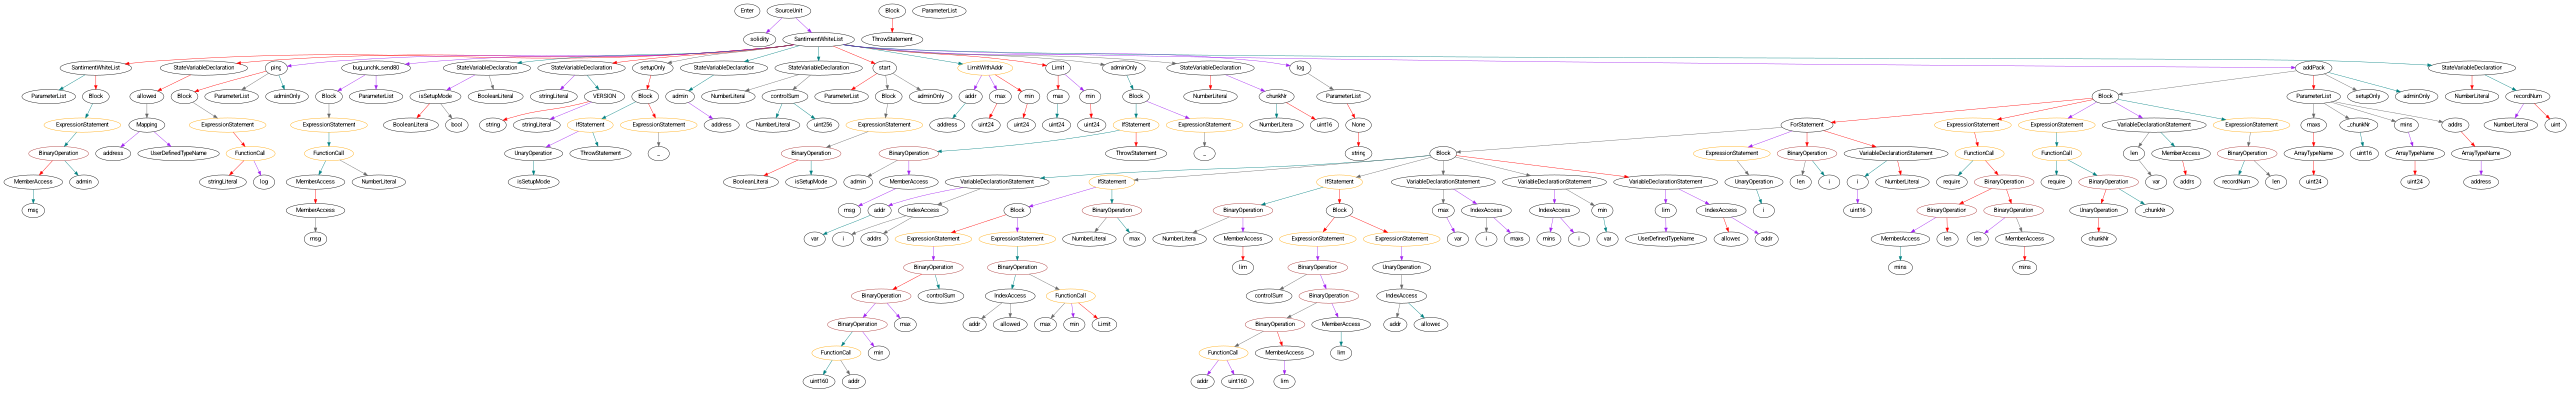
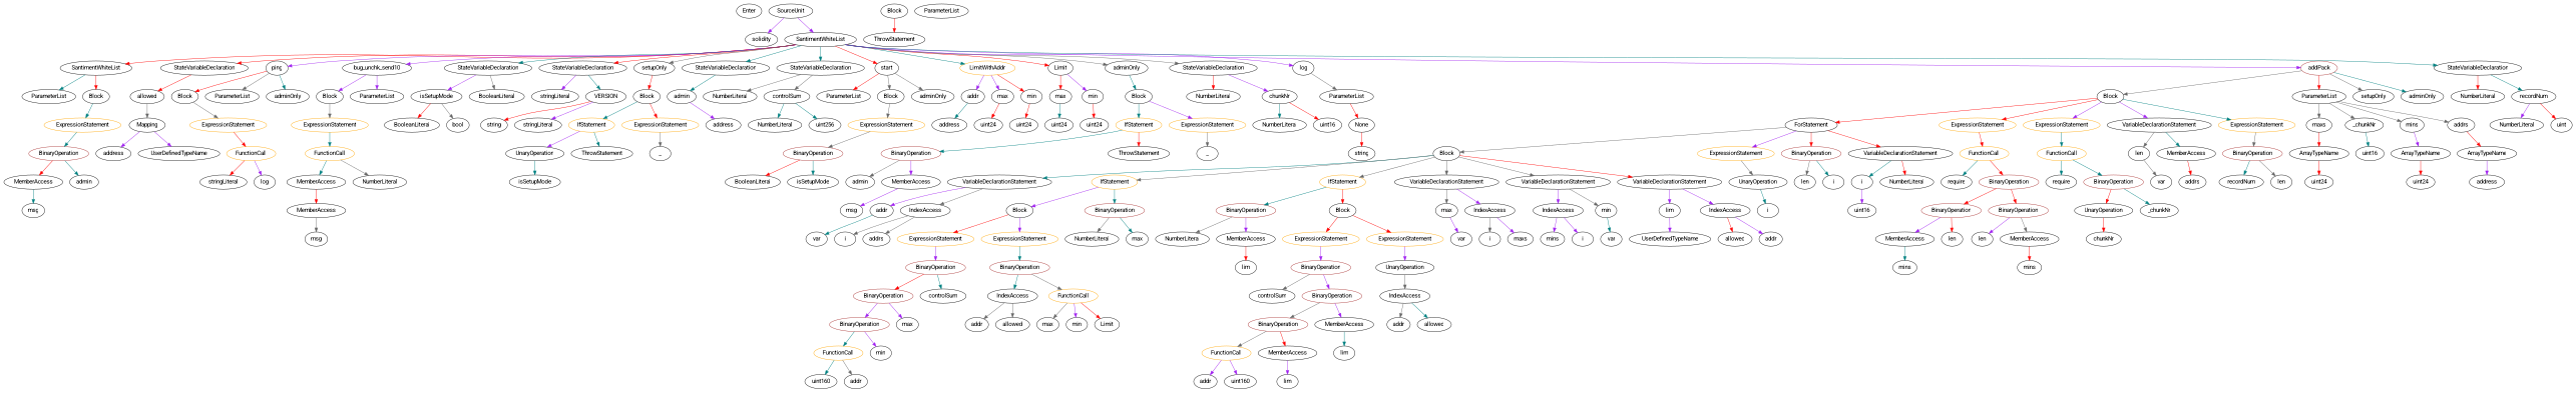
  strict digraph {
    fontname=Roboto
    node [fontname=Roboto color=black]
    edge [color=red fontname=Roboto]
    Enter [height=0.5 width=0.83628 color=""]
    n2 [height=0.5 label=addr width=0.76697]
    n3 [height=0.5 label=addr width=0.76697]
    n4 [height=0.5 label=Block width=0.90558]
    n5 [height=0.5 label=VariableDeclarationStatement width=3.3174]
    n6 [color=orange height=0.5 label=IfStatement width=1.4739]
    n7 [color=orange height=0.5 label=IfStatement width=1.4739]
    n8 [height=0.5 label=VariableDeclarationStatement width=3.3174]
    n9 [height=0.5 label=VariableDeclarationStatement width=3.3174]
    n10 [height=0.5 label=VariableDeclarationStatement width=3.3174]
    n11 [height=0.5 label=addr width=0.76697]
    n12 [height=0.5 label=IndexAccess width=1.6402]
    n13 [height=0.5 label=Block width=0.90558]
    n14 [color=brown height=0.5 label=BinaryOperation width=1.9867]
    n15 [color=brown height=0.5 label=BinaryOperation width=1.9867]
    n16 [height=0.5 label=Block width=0.90558]
    n17 [height=0.5 label=max width=0.75]
    n18 [height=0.5 label=IndexAccess width=1.6402]
    n19 [height=0.5 label=IndexAccess width=1.6402]
    n20 [height=0.5 label=min width=0.75]
    n21 [height=0.5 label=lim width=0.75]
    n22 [height=0.5 label=IndexAccess width=1.6402]
    n23 [height=0.5 label=var width=0.75]
    n24 [height=0.5 label=i width=0.75]
    n25 [height=0.5 label=addrs width=0.87786]
    n26 [color=orange height=0.5 label=ExpressionStatement width=2.458]
    n27 [color=orange height=0.5 label=ExpressionStatement width=2.458]
    n28 [height=0.5 label=NumberLiteral width=1.765]
    n29 [height=0.5 label=max width=0.75]
    n30 [height=0.5 label=NumberLiteral width=1.765]
    n31 [height=0.5 label=MemberAccess width=1.9174]
    n32 [color=orange height=0.5 label=ExpressionStatement width=2.458]
    n33 [color=orange height=0.5 label=ExpressionStatement width=2.458]
    n34 [height=0.5 label=var width=0.75]
    n35 [height=0.5 label=i width=0.75]
    n36 [height=0.5 label=maxs width=0.83628]
    n37 [height=0.5 label=mins width=0.78084]
    n38 [height=0.5 label=i width=0.75]
    n39 [height=0.5 label=var width=0.75]
    n40 [height=0.5 label=UserDefinedTypeName width=2.7214]
    n41 [height=0.5 label=allowed width=1.0858]
    n42 [height=0.5 label=addr width=0.76697]
    n43 [height=0.5 label=NumberLiteral width=1.765]
    n44 [height=0.5 label=string width=0.864]
    n45 [height=0.5 label=mins width=0.78084]
    n46 [color=brown height=0.5 label=BinaryOperation width=1.9867]
    n47 [height=0.5 label=controlSum width=1.5016]
    n48 [color=brown height=0.5 label=BinaryOperation width=1.9867]
    n49 [color=brown height=0.5 label=BinaryOperation width=1.9867]
    n50 [height=0.5 label=MemberAccess width=1.9174]
    n51 [color=orange height=0.5 label=FunctionCall width=1.6125]
    n52 [height=0.5 label=MemberAccess width=1.9174]
    n53 [height=0.5 label=lim width=0.75]
    n54 [height=0.5 label=ForStatement width=1.6818]
    n55 [color=orange height=0.5 label=ExpressionStatement width=2.458]
    n56 [color=brown height=0.5 label=BinaryOperation width=1.9867]
    n57 [height=0.5 label=VariableDeclarationStatement width=3.3174]
    n58 [height=0.5 label=UnaryOperation width=1.9452]
    n59 [height=0.5 label=len width=0.75]
    n60 [height=0.5 label=i width=0.75]
    n61 [height=0.5 label=i width=0.75]
    n62 [height=0.5 label=NumberLiteral width=1.765]
    n63 [height=0.5 label=i width=0.75]
    n64 [height=0.5 label=uint16 width=0.91945]
    n65 [color=brown height=0.5 label=BinaryOperation width=1.9867]
    n66 [color=brown height=0.5 label=BinaryOperation width=1.9867]
    n67 [height=0.5 label=controlSum width=1.5016]
    n68 [color=brown height=0.5 label=BinaryOperation width=1.9867]
    n69 [height=0.5 label=max width=0.75]
    n70 [color=orange height=0.5 label=FunctionCall width=1.6125]
    n71 [height=0.5 label=min width=0.75]
    n72 [height=0.5 label=ParameterList width=1.7095]
    n73 [height=0.5 label=allowed width=1.0858]
    n74 [height=0.5 label=stringLiteral width=1.5016]
    n75 [height=0.5 label=lim width=0.75]
    n76 [height=0.5 label=addr width=0.76697]
    n77 [color=orange height=0.5 label=ExpressionStatement width=2.458]
    n78 [color=orange height=0.5 label=FunctionCall width=1.6125]
    n79 [height=0.5 label=require width=1.0026]
    n80 [color=brown height=0.5 label=BinaryOperation width=1.9867]
    n81 [color=brown height=0.5 label=BinaryOperation width=1.9867]
    n82 [color=brown height=0.5 label=BinaryOperation width=1.9867]
    n83 [height=0.5 label=UnaryOperation width=1.9452]
    n84 [height=0.5 label=chunkNr width=1.1828]
    n85 [height=0.5 label=ThrowStatement width=2.0006]
    n86 [height=0.5 label=UnaryOperation width=1.9452]
    n87 [height=0.5 label=IndexAccess width=1.6402]
    n88 [height=0.5 label=uint24 width=0.91945]
    n89 [height=0.5 label=SantimentWhiteList width=2.3055]
    n90 [height=0.5 label=ParameterList width=1.7095]
    n91 [height=0.5 label=Block width=0.90558]
    n92 [color=orange height=0.5 label=ExpressionStatement width=2.458]
    n93 [color=brown height=0.5 label=BinaryOperation width=1.9867]
    n94 [height=0.5 label=StateVariableDeclaration width=2.8184]
    n95 [height=0.5 label=allowed width=1.0858]
    n96 [height=0.5 label=Mapping width=1.2105]
    n97 [height=0.5 label=address width=1.0996]
    n98 [height=0.5 label=UserDefinedTypeName width=2.7214]
    n99 [height=0.5 label=NumberLiteral width=1.765]
    n100 [height=0.5 label=UnaryOperation width=1.9452]
    n101 [height=0.5 label=isSetupMode width=1.6679]
    n102 [height=0.5 label=max width=0.75]
    n103 [height=0.5 label=uint24 width=0.91945]
    n104 [height=0.5 label=isSetupMode width=1.6679]
    n105 [height=0.5 label=BooleanLiteral width=1.7788]
    n106 [height=0.5 label=bool width=0.76697]
    n107 [height=0.5 label=solidity width=1.0442]
    n108 [height=0.5 label=uint24 width=0.91945]
    n109 [height=0.5 label=uint160 width=1.0442]
    n110 [height=0.5 label=ping width=0.75]
    n111 [height=0.5 label=Block width=0.90558]
    n112 [height=0.5 label=ParameterList width=1.7095]
    n113 [height=0.5 label=adminOnly width=1.4184]
    n114 [color=orange height=0.5 label=ExpressionStatement width=2.458]
    n115 [color=orange height=0.5 label=FunctionCall width=1.6125]
    n116 [height=0.5 label=lim width=0.75]
    n117 [height=0.5 label=admin width=0.91945]
    n118 [height=0.5 label=uint160 width=1.0442]
    n119 [height=0.5 label=addr width=0.76697]
    n120 [color=orange height=0.5 label=IfStatement width=1.4739]
    n121 [height=0.5 label=ThrowStatement width=2.0006]
    n122 [height=0.5 label=NumberLiteral width=1.765]
    n123 [height=0.5 label=uint16 width=0.91945]
    n124 [height=0.5 label=_ width=0.75]
-   n125 [height=0.5 label=bug_unchk_send80 width=2.3194]
+   n125 [height=0.5 label=bug_unchk_send10 width=2.3194]
    n126 [height=0.5 label=Block width=0.90558]
    n127 [height=0.5 label=ParameterList width=1.7095]
    n128 [color=orange height=0.5 label=ExpressionStatement width=2.458]
    n129 [color=orange height=0.5 label=FunctionCall width=1.6125]
    n130 [height=0.5 label=StateVariableDeclaration width=2.8184]
    n131 [height=0.5 label=BooleanLiteral width=1.7788]
    n132 [height=0.5 label=StateVariableDeclaration width=2.8184]
    n133 [height=0.5 label=stringLiteral width=1.5016]
    n134 [height=0.5 label=VERSION width=1.4184]
    n135 [height=0.5 label=setupOnly width=1.3491]
    n136 [height=0.5 label=Block width=0.90558]
    n137 [color=orange height=0.5 label=ExpressionStatement width=2.458]
    n138 [height=0.5 label=StateVariableDeclaration width=2.8184]
    n139 [height=0.5 label=admin width=0.91945]
    n140 [height=0.5 label=address width=1.0996]
    n141 [height=0.5 label=BooleanLiteral width=1.7788]
    n142 [height=0.5 label=max width=0.75]
    n143 [height=0.5 label=min width=0.75]
    n144 [height=0.5 label=stringLiteral width=1.5016]
    n145 [height=0.5 label=log width=0.75]
    n146 [height=0.5 label=address width=1.0996]
    n147 [height=0.5 label=NumberLiteral width=1.765]
    n148 [height=0.5 label=address width=1.0996]
    n149 [height=0.5 label=NumberLiteral width=1.765]
    n150 [color=orange height=0.5 label=FunctionCall width=1.6125]
    n151 [height=0.5 label=require width=1.0026]
    n152 [color=brown height=0.5 label=BinaryOperation width=1.9867]
    n153 [height=0.5 label=_chunkNr width=1.3214]
    n154 [height=0.5 label=SantimentWhiteList width=2.3055]
    n155 [height=0.5 label=StateVariableDeclaration width=2.8184]
    n156 [height=0.5 label=start width=0.75]
    n157 [color=orange height=0.5 label=LimitWithAddr width=1.862]
    n158 [height=0.5 label=Limit width=0.82242]
    n159 [height=0.5 label=adminOnly width=1.4184]
    n160 [height=0.5 label=StateVariableDeclaration width=2.8184]
    n161 [height=0.5 label=log width=0.75]
-   n162 [height=0.5 label=addPack width=1.1967]
+   n162 [color=brown height=0.5 label=addPack width=1.1967]
    n163 [height=0.5 label=StateVariableDeclaration width=2.8184]
    n164 [height=0.5 label=controlSum width=1.5016]
    n165 [height=0.5 label=Block width=0.90558]
    n166 [height=0.5 label=adminOnly width=1.4184]
    n167 [height=0.5 label=addr width=0.76697]
    n168 [height=0.5 label=max width=0.75]
    n169 [height=0.5 label=min width=0.75]
    n170 [height=0.5 label=min width=0.75]
    n171 [height=0.5 label=Block width=0.90558]
    n172 [height=0.5 label=NumberLiteral width=1.765]
    n173 [height=0.5 label=chunkNr width=1.1828]
    n174 [height=0.5 label=ParameterList width=1.7095]
    n175 [height=0.5 label=Block width=0.90558]
    n176 [height=0.5 label=ParameterList width=1.7095]
    n177 [height=0.5 label=setupOnly width=1.3491]
    n178 [height=0.5 label=adminOnly width=1.4184]
    n179 [height=0.5 label=recordNum width=1.4739]
    n180 [height=0.5 label=uint256 width=1.0442]
    n181 [color=orange height=0.5 label=ExpressionStatement width=2.458]
    n182 [height=0.5 label=uint24 width=0.91945]
    n183 [height=0.5 label=uint24 width=0.91945]
    n184 [color=orange height=0.5 label=IfStatement width=1.4739]
    n185 [color=orange height=0.5 label=ExpressionStatement width=2.458]
    n186 [height=0.5 label=uint16 width=0.91945]
    n187 [height=0.5 label=None width=0.85014]
    n188 [color=orange height=0.5 label=ExpressionStatement width=2.458]
    n189 [height=0.5 label=VariableDeclarationStatement width=3.3174]
    n190 [color=orange height=0.5 label=ExpressionStatement width=2.458]
    n191 [height=0.5 label=maxs width=0.83628]
    n192 [height=0.5 label=_chunkNr width=1.3214]
    n193 [height=0.5 label=mins width=0.78084]
    n194 [height=0.5 label=addrs width=0.87786]
    n195 [height=0.5 label=uint width=0.75]
    n196 [height=0.5 label=MemberAccess width=1.9174]
    n197 [height=0.5 label=len width=0.75]
    n198 [height=0.5 label=len width=0.75]
    n199 [height=0.5 label=MemberAccess width=1.9174]
    n200 [height=0.5 label=len width=0.75]
    n201 [height=0.5 label=var width=0.75]
    n202 [height=0.5 label=MemberAccess width=1.9174]
    n203 [height=0.5 label=MemberAccess width=1.9174]
    n204 [height=0.5 label=msg width=0.75]
    n205 [color=brown height=0.5 label=BinaryOperation width=1.9867]
    n206 [height=0.5 label=MemberAccess width=1.9174]
    n207 [height=0.5 label=msg width=0.75]
    n208 [height=0.5 label=mins width=0.78084]
    n209 [height=0.5 label=MemberAccess width=1.9174]
    n210 [color=brown height=0.5 label=BinaryOperation width=1.9867]
    n211 [height=0.5 label=addrs width=0.87786]
    n212 [height=0.5 label=recordNum width=1.4739]
    n213 [height=0.5 label=len width=0.75]
    n214 [height=0.5 label=string width=0.864]
    n215 [height=0.5 label=MemberAccess width=1.9174]
    n216 [height=0.5 label=admin width=0.91945]
    n217 [height=0.5 label=msg width=0.75]
    n218 [color=brown height=0.5 label=BinaryOperation width=1.9867]
    n219 [height=0.5 label=uint24 width=0.91945]
    n220 [color=brown height=0.5 label=BinaryOperation width=1.9867]
    n221 [height=0.5 label=ThrowStatement width=2.0006]
    n222 [height=0.5 label=ArrayTypeName width=2.0145]
    n223 [height=0.5 label=NumberLiteral width=1.765]
    n224 [height=0.5 label=ArrayTypeName width=2.0145]
    n225 [height=0.5 label=ArrayTypeName width=2.0145]
    n226 [height=0.5 label=IndexAccess width=1.6402]
    n227 [height=0.5 label=allowed width=1.0858]
    n228 [height=0.5 label=isSetupMode width=1.6679]
    n229 [color=orange height=0.5 label=FunctionCall width=1.6125]
    n230 [height=0.5 label=Limit width=0.82242]
    n231 [height=0.5 label=_ width=0.75]
    n232 [height=0.5 label=Block width=0.90558]
    n233 [height=0.5 label=ParameterList width=1.7095]
    n234 [height=0.5 label=SourceUnit width=1.46]
    n4 -> n5 [color=teal]
    n4 -> n6 [color=gray40]
    n4 -> n7 [color=gray40]
    n4 -> n8 [color=gray40]
    n4 -> n9 [color=gray40]
    n4 -> n10
    n5 -> n11 [color=purple]
    n5 -> n12 [color=gray40]
    n6 -> n13 [color=purple]
    n6 -> n14 [color=teal]
    n7 -> n15 [color=teal]
    n7 -> n16
    n8 -> n17 [color=gray40]
    n8 -> n18 [color=purple]
    n9 -> n19 [color=purple]
    n9 -> n20 [color=gray40]
    n10 -> n21 [color=purple]
    n10 -> n22 [color=purple]
    n11 -> n23 [color=teal]
    n12 -> n24 [color=gray40]
    n12 -> n25 [color=gray40]
    n13 -> n26
    n13 -> n27 [color=purple]
    n14 -> n28 [color=gray40]
    n14 -> n29 [color=teal]
    n15 -> n30 [color=gray40]
    n15 -> n31 [color=purple]
    n16 -> n32
    n16 -> n33
    n17 -> n34 [color=purple]
    n18 -> n35 [color=gray40]
    n18 -> n36 [color=purple]
    n19 -> n37 [color=purple]
    n19 -> n38 [color=purple]
    n20 -> n39 [color=teal]
    n21 -> n40 [color=purple]
    n22 -> n41
    n22 -> n42 [color=purple]
    n26 -> n65 [color=purple]
    n27 -> n218 [color=teal]
    n31 -> n75
    n32 -> n46 [color=purple]
    n33 -> n86 [color=purple]
    n46 -> n47 [color=gray40]
    n46 -> n48 [color=purple]
    n48 -> n49 [color=gray40]
    n48 -> n50 [color=purple]
    n49 -> n51 [color=gray40]
    n49 -> n52
    n50 -> n53 [color=teal]
    n51 -> n76 [color=purple]
    n51 -> n109 [color=purple]
    n52 -> n116 [color=purple]
    n54 -> n4 [color=gray40]
    n54 -> n55 [color=purple]
    n54 -> n56
    n54 -> n57
    n55 -> n58 [color=gray40]
    n56 -> n59 [color=gray40]
    n56 -> n60 [color=teal]
    n57 -> n61 [color=teal]
    n57 -> n62
    n58 -> n63 [color=teal]
    n61 -> n64 [color=purple]
    n65 -> n66
    n65 -> n67 [color=teal]
    n66 -> n68 [color=purple]
    n66 -> n69 [color=purple]
    n68 -> n70 [color=teal]
    n68 -> n71 [color=purple]
    n70 -> n118 [color=teal]
    n70 -> n119 [color=gray40]
    n77 -> n78
    n78 -> n79 [color=teal]
    n78 -> n80
    n80 -> n81
    n80 -> n82
    n81 -> n196 [color=purple]
    n81 -> n197
    n82 -> n198 [color=purple]
    n82 -> n199 [color=gray40]
    n83 -> n84
    n86 -> n87 [color=gray40]
    n87 -> n2 [color=gray40]
    n87 -> n73 [color=teal]
    n89 -> n90 [color=teal]
    n89 -> n91
    n91 -> n92 [color=teal]
    n92 -> n93 [color=teal]
    n93 -> n215
    n93 -> n216 [color=teal]
    n94 -> n95
    n95 -> n96 [color=gray40]
    n96 -> n97 [color=purple]
    n96 -> n98 [color=purple]
    n100 -> n101 [color=teal]
    n102 -> n103 [color=teal]
    n104 -> n105
    n104 -> n106 [color=gray40]
    n110 -> n111
    n110 -> n112 [color=gray40]
    n110 -> n113 [color=teal]
    n111 -> n114 [color=gray40]
    n114 -> n115
    n115 -> n144
    n115 -> n145 [color=purple]
    n120 -> n100 [color=purple]
    n120 -> n121 [color=teal]
    n125 -> n126 [color=purple]
    n125 -> n127 [color=purple]
    n126 -> n128 [color=gray40]
    n128 -> n129 [color=teal]
    n129 -> n202 [color=teal]
    n129 -> n223 [color=gray40]
    n130 -> n104 [color=purple]
    n130 -> n131 [color=gray40]
    n132 -> n133 [color=purple]
    n132 -> n134 [color=teal]
    n134 -> n44
    n134 -> n74 [color=purple]
    n135 -> n136
    n136 -> n120 [color=teal]
    n136 -> n137
    n137 -> n124 [color=gray40]
    n138 -> n139 [color=teal]
    n139 -> n140 [color=purple]
    n150 -> n151 [color=teal]
    n150 -> n152 [color=teal]
    n152 -> n83
    n152 -> n153 [color=teal]
    n154 -> n89
    n154 -> n94
    n154 -> n110 [color=purple]
    n154 -> n125 [color=purple]
    n154 -> n130 [color=teal]
    n154 -> n132
    n154 -> n135 [color=gray40]
    n154 -> n138 [color=teal]
    n154 -> n155 [color=teal]
    n154 -> n156
    n154 -> n157 [color=teal]
    n154 -> n158
    n154 -> n159 [color=gray40]
    n154 -> n160 [color=gray40]
    n154 -> n161 [color=purple]
    n154 -> n162 [color=purple]
    n154 -> n163 [color=teal]
    n155 -> n99 [color=gray40]
    n155 -> n164 [color=gray40]
    n156 -> n72
    n156 -> n165 [color=gray40]
    n156 -> n166 [color=gray40]
    n157 -> n167 [color=purple]
    n157 -> n168 [color=purple]
    n157 -> n169
    n158 -> n102
    n158 -> n170 [color=purple]
    n159 -> n171 [color=teal]
    n160 -> n172
    n160 -> n173 [color=purple]
    n161 -> n174 [color=gray40]
    n162 -> n175 [color=gray40]
    n162 -> n176
    n162 -> n177 [color=gray40]
    n162 -> n178 [color=teal]
    n163 -> n43
    n163 -> n179 [color=teal]
    n164 -> n147 [color=teal]
    n164 -> n180 [color=teal]
    n165 -> n181 [color=gray40]
    n167 -> n146 [color=teal]
    n168 -> n182
    n169 -> n183
    n170 -> n88
    n171 -> n184 [color=teal]
    n171 -> n185 [color=purple]
    n173 -> n149 [color=teal]
    n173 -> n186
    n174 -> n187
    n175 -> n54
    n175 -> n77
    n175 -> n188 [color=purple]
    n175 -> n189 [color=purple]
    n175 -> n190 [color=teal]
    n176 -> n191 [color=gray40]
    n176 -> n192 [color=gray40]
    n176 -> n193 [color=gray40]
    n176 -> n194 [color=gray40]
    n179 -> n122 [color=purple]
    n179 -> n195
    n181 -> n220 [color=gray40]
    n184 -> n205 [color=teal]
    n184 -> n221
    n185 -> n231 [color=gray40]
    n187 -> n214
    n188 -> n150 [color=teal]
    n189 -> n200 [color=gray40]
    n189 -> n209 [color=teal]
    n190 -> n210 [color=gray40]
    n191 -> n224
    n192 -> n123 [color=teal]
    n193 -> n222 [color=purple]
    n194 -> n225
    n196 -> n45 [color=teal]
    n199 -> n208
    n200 -> n201 [color=gray40]
    n202 -> n203
    n203 -> n204 [color=gray40]
    n205 -> n117 [color=gray40]
    n205 -> n206 [color=purple]
    n206 -> n207 [color=purple]
    n209 -> n211
    n210 -> n212 [color=teal]
    n210 -> n213 [color=gray40]
    n215 -> n217 [color=teal]
    n218 -> n226 [color=teal]
    n218 -> n229 [color=gray40]
    n220 -> n141
    n220 -> n228 [color=teal]
    n222 -> n219
    n224 -> n108
    n225 -> n148 [color=purple]
    n226 -> n3 [color=gray40]
    n226 -> n227 [color=gray40]
    n229 -> n142 [color=gray40]
    n229 -> n143 [color=purple]
    n229 -> n230
    n232 -> n85
    n234 -> n107 [color=purple]
    n234 -> n154 [color=purple]
  }
